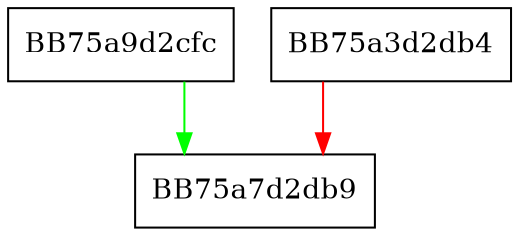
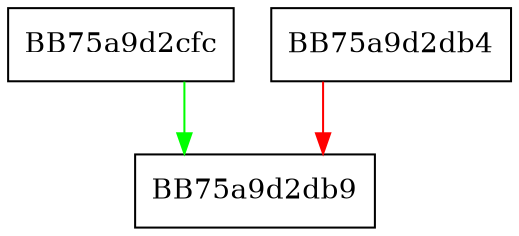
  digraph {
    splines=ortho
    node [shape=box]
    BB75a9d2cfc
-   BB75a9d2db9 [label=BB75a7d2db9]
-   BB75a9d2db4 [label=BB75a3d2db4]
+   BB75a9d2db9
+   BB75a9d2db4
    BB75a9d2cfc -> BB75a9d2db9 [color=green]
    BB75a9d2db4 -> BB75a9d2db9 [color=red]
  }
